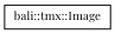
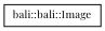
  digraph {
    rankdir=LR
    fontname="Playfair Display"
-   n1 [color=black fillcolor=white fontname="Playfair Display" fontsize=10 height=0.2 label="bali::tmx::Image" shape=record style=filled width=0.4]
+   n1 [color=black fillcolor=white fontname="Playfair Display" fontsize=10 height=0.2 label="bali::bali::Image" shape=record style=filled width=0.4]
  }
